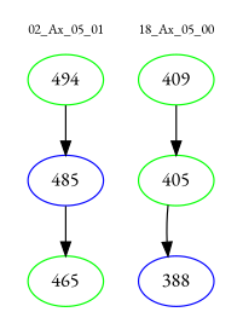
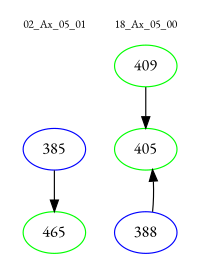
  digraph {
    fontname="EB Garamond"
    node [color=green fontname="EB Garamond"]
    edge [color=black fontname="EB Garamond"]
-   n1 [label=494]
-   n2 [color=blue label=485]
+   n2 [color=blue label=385]
    n3 [label=465]
    n4 [label=409]
    n5 [label=405]
    n6 [color=blue label=388]
    subgraph cluster_1 {
      color=white
      fontsize=10
      label="02_Ax_05_01"
-     n1
      n2
      n3
    }
    subgraph cluster_2 {
      color=white
      fontsize=10
      label="18_Ax_05_00"
      n4
      n5
      n6
    }
-   n1 -> n2
    n2 -> n3
    n4 -> n5
-   n5 -> n6
+   n6 -> n5
  }
